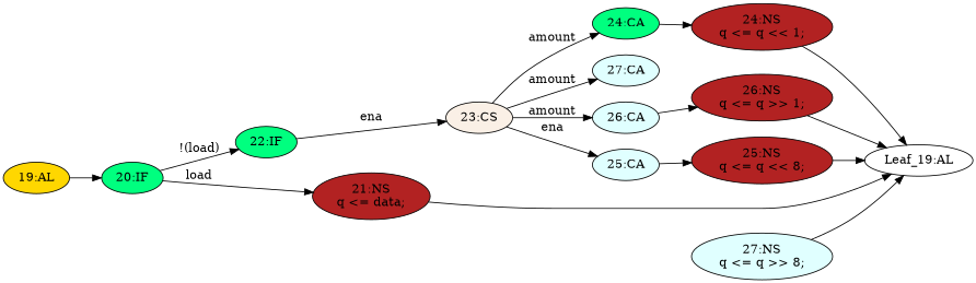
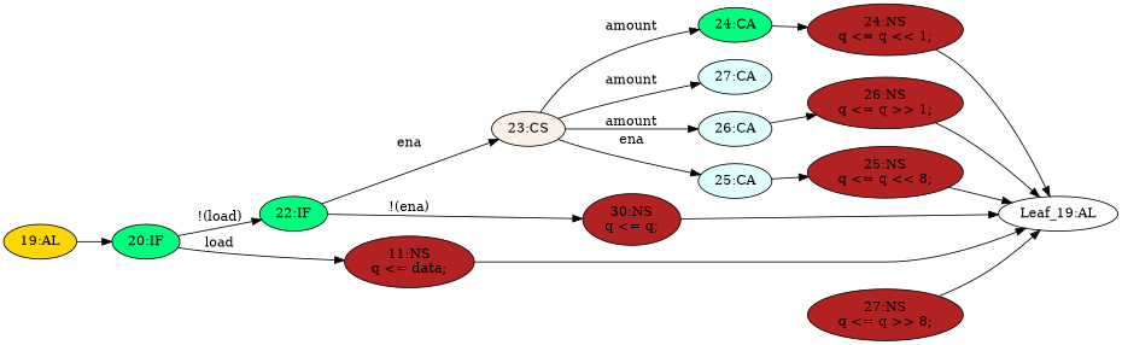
  strict digraph {
    rankdir=LR
    node [fillcolor=firebrick statements="[]" style=filled typ=NonblockingSubstitution]
    edge [cond="[]" lineno=None]
    n1 [ast="<pyverilog.vparser.ast.Case object at 0x7f63d5931550>" fillcolor=springgreen label="24:CA" typ=Case]
    n2 [ast="<pyverilog.vparser.ast.NonblockingSubstitution object at 0x7f63d593d6d0>" label="24:NS\nq <= q << 1;" statements="[<pyverilog.vparser.ast.NonblockingSubstitution object at 0x7f63d593d6d0>]"]
    n3 [def_var="['q']" label="Leaf_19:AL" fillcolor="" statements="" style="" typ=""]
    n4 [ast="<pyverilog.vparser.ast.CaseStatement object at 0x7f63d5926290>" fillcolor=linen label="23:CS" typ=CaseStatement]
    n5 [ast="<pyverilog.vparser.ast.Case object at 0x7f63d71bf450>" fillcolor=lightcyan label="27:CA" typ=Case]
    n6 [ast="<pyverilog.vparser.ast.Case object at 0x7f63d5926450>" fillcolor=lightcyan label="26:CA" typ=Case]
    n7 [ast="<pyverilog.vparser.ast.Case object at 0x7f63d593dc50>" fillcolor=lightcyan label="25:CA" typ=Case]
    n8 [ast="<pyverilog.vparser.ast.NonblockingSubstitution object at 0x7f63d5926550>" label="26:NS\nq <= q >> 1;" statements="[<pyverilog.vparser.ast.NonblockingSubstitution object at 0x7f63d5926550>]"]
    n9 [ast="<pyverilog.vparser.ast.NonblockingSubstitution object at 0x7f63d5926950>" label="25:NS\nq <= q << 8;" statements="[<pyverilog.vparser.ast.NonblockingSubstitution object at 0x7f63d5926950>]"]
-   n10 [ast="<pyverilog.vparser.ast.NonblockingSubstitution object at 0x7f63d59a0f90>" fillcolor=lightcyan label="27:NS\nq <= q >> 8;" statements="[<pyverilog.vparser.ast.NonblockingSubstitution object at 0x7f63d59a0f90>]"]
+   n10 [ast="<pyverilog.vparser.ast.NonblockingSubstitution object at 0x7f63d59a0f90>" label="27:NS\nq <= q >> 8;" statements="[<pyverilog.vparser.ast.NonblockingSubstitution object at 0x7f63d59a0f90>]"]
    n11 [ast="<pyverilog.vparser.ast.Always object at 0x7f63d59371d0>" clk_sens=True fillcolor=gold label="19:AL" sens="['clk']" typ=Always use_var="['load', 'ena', 'amount', 'data', 'q']"]
    n12 [ast="<pyverilog.vparser.ast.IfStatement object at 0x7f63d59234d0>" fillcolor=springgreen label="20:IF" typ=IfStatement]
    n13 [ast="<pyverilog.vparser.ast.IfStatement object at 0x7f63d58cee90>" fillcolor=springgreen label="22:IF" typ=IfStatement]
-   n15 [ast="<pyverilog.vparser.ast.NonblockingSubstitution object at 0x7f63d5923e10>" label="21:NS\nq <= data;" statements="[<pyverilog.vparser.ast.NonblockingSubstitution object at 0x7f63d5923e10>]"]
+   n14 [ast="<pyverilog.vparser.ast.NonblockingSubstitution object at 0x7f63d59a0810>" label="30:NS\nq <= q;" statements="[<pyverilog.vparser.ast.NonblockingSubstitution object at 0x7f63d59a0810>]"]
+   n15 [ast="<pyverilog.vparser.ast.NonblockingSubstitution object at 0x7f63d5923e10>" label="11:NS\nq <= data;" statements="[<pyverilog.vparser.ast.NonblockingSubstitution object at 0x7f63d5923e10>]"]
    n1 -> n2
    n2 -> n3
    n4 -> n1 [cond="['amount']" label=amount lineno=23]
    n4 -> n5 [cond="['amount']" label=amount lineno=23]
    n4 -> n6 [cond="['amount']" label=amount lineno=23]
    n4 -> n7 [cond="['amount']" label=ena lineno=23]
    n6 -> n8
    n7 -> n9
    n8 -> n3
    n9 -> n3
    n10 -> n3
    n11 -> n12
    n12 -> n13 [cond="['load']" label="!(load)" lineno=20]
    n12 -> n15 [cond="['load']" label=load lineno=20]
    n13 -> n4 [cond="['ena']" label=ena lineno=22]
+   n13 -> n14 [cond="['ena']" label="!(ena)" lineno=22]
+   n14 -> n3
    n15 -> n3
  }
